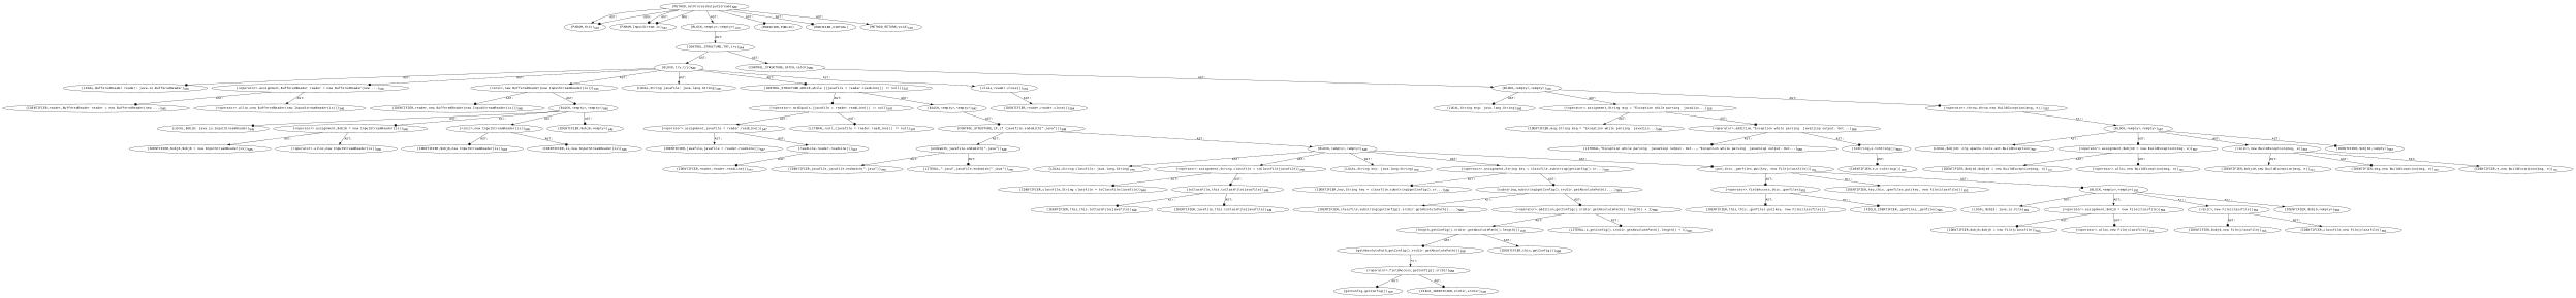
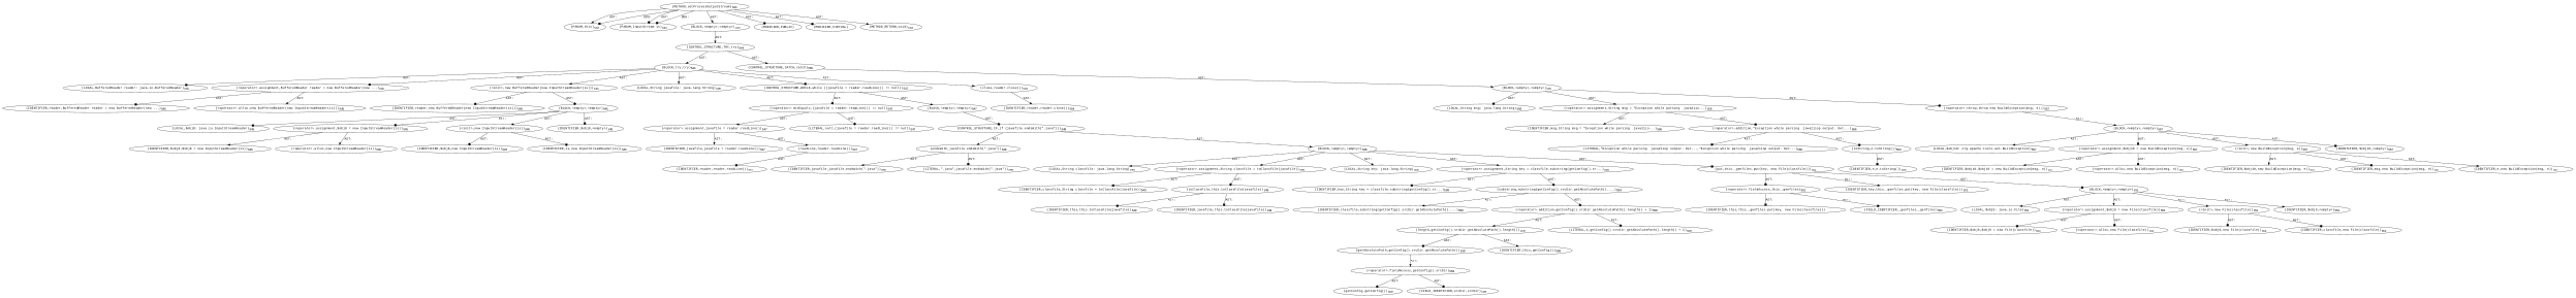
  digraph {
    fontname="Liberation Mono"
    node [fontname="Liberation Mono"]
    edge [arrowhead=box fontname="Liberation Mono"]
    n1 [label=<(METHOD,setProcessOutputStream)<SUB>543</SUB>>]
    n2 [label=<(PARAM,this)<SUB>543</SUB>>]
    n3 [label=<(PARAM,InputStream is)<SUB>543</SUB>>]
    n4 [label=<(BLOCK,&lt;empty&gt;,&lt;empty&gt;)<SUB>543</SUB>>]
    n5 [label=<(MODIFIER,PUBLIC)>]
    n6 [label=<(MODIFIER,VIRTUAL)>]
    n7 [label=<(METHOD_RETURN,void)<SUB>543</SUB>>]
    n8 [label=<(CONTROL_STRUCTURE,TRY,try)<SUB>544</SUB>>]
    n9 [label=<(BLOCK,try,try)<SUB>544</SUB>>]
    n10 [label=<(CONTROL_STRUCTURE,CATCH,catch)<SUB>555</SUB>>]
    n11 [label=<(LOCAL,BufferedReader reader: java.io.BufferedReader)<SUB>545</SUB>>]
    n12 [label=<(&lt;operator&gt;.assignment,BufferedReader reader = new BufferedReader(new ...)<SUB>545</SUB>>]
    n13 [label=<(&lt;init&gt;,new BufferedReader(new InputStreamReader(is)))<SUB>545</SUB>>]
    n14 [label=<(LOCAL,String javafile: java.lang.String)<SUB>546</SUB>>]
    n15 [label=<(CONTROL_STRUCTURE,WHILE,while ((javafile = reader.readLine()) != null))<SUB>547</SUB>>]
    n16 [label=<(close,reader.close())<SUB>554</SUB>>]
    n17 [label=<(BLOCK,&lt;empty&gt;,&lt;empty&gt;)<SUB>555</SUB>>]
    n18 [label=<(IDENTIFIER,reader,BufferedReader reader = new BufferedReader(new ...)<SUB>545</SUB>>]
    n19 [label=<(&lt;operator&gt;.alloc,new BufferedReader(new InputStreamReader(is)))<SUB>545</SUB>>]
    n20 [label=<(IDENTIFIER,reader,new BufferedReader(new InputStreamReader(is)))<SUB>545</SUB>>]
    n21 [label=<(BLOCK,&lt;empty&gt;,&lt;empty&gt;)<SUB>545</SUB>>]
    n22 [label=<(&lt;operator&gt;.notEquals,(javafile = reader.readLine()) != null)<SUB>547</SUB>>]
    n23 [label=<(BLOCK,&lt;empty&gt;,&lt;empty&gt;)<SUB>547</SUB>>]
    n24 [label=<(IDENTIFIER,reader,reader.close())<SUB>554</SUB>>]
    n25 [label=<(LOCAL,$obj8: java.io.InputStreamReader)<SUB>545</SUB>>]
    n26 [label=<(&lt;operator&gt;.assignment,$obj8 = new InputStreamReader(is))<SUB>545</SUB>>]
    n27 [label=<(&lt;init&gt;,new InputStreamReader(is))<SUB>545</SUB>>]
    n28 [label=<(IDENTIFIER,$obj8,&lt;empty&gt;)<SUB>545</SUB>>]
    n29 [label=<(IDENTIFIER,$obj8,$obj8 = new InputStreamReader(is))<SUB>545</SUB>>]
    n30 [label=<(&lt;operator&gt;.alloc,new InputStreamReader(is))<SUB>545</SUB>>]
    n31 [label=<(IDENTIFIER,$obj8,new InputStreamReader(is))<SUB>545</SUB>>]
    n32 [label=<(IDENTIFIER,is,new InputStreamReader(is))<SUB>545</SUB>>]
    n33 [label=<(&lt;operator&gt;.assignment,javafile = reader.readLine())<SUB>547</SUB>>]
    n34 [label=<(LITERAL,null,(javafile = reader.readLine()) != null)<SUB>547</SUB>>]
    n35 [label=<(CONTROL_STRUCTURE,IF,if (javafile.endsWith(&quot;.java&quot;)))<SUB>548</SUB>>]
    n36 [label=<(IDENTIFIER,javafile,javafile = reader.readLine())<SUB>547</SUB>>]
    n37 [label=<(readLine,reader.readLine())<SUB>547</SUB>>]
    n38 [label=<(IDENTIFIER,reader,reader.readLine())<SUB>547</SUB>>]
    n39 [label=<(endsWith,javafile.endsWith(&quot;.java&quot;))<SUB>548</SUB>>]
    n40 [label=<(BLOCK,&lt;empty&gt;,&lt;empty&gt;)<SUB>548</SUB>>]
    n41 [label=<(IDENTIFIER,javafile,javafile.endsWith(&quot;.java&quot;))<SUB>548</SUB>>]
    n42 [label=<(LITERAL,&quot;.java&quot;,javafile.endsWith(&quot;.java&quot;))<SUB>548</SUB>>]
    n43 [label=<(LOCAL,String classfile: java.lang.String)<SUB>549</SUB>>]
    n44 [label=<(&lt;operator&gt;.assignment,String classfile = toClassFile(javafile))<SUB>549</SUB>>]
    n45 [label=<(LOCAL,String key: java.lang.String)<SUB>550</SUB>>]
    n46 [label=<(&lt;operator&gt;.assignment,String key = classfile.substring(getConfig().sr...)<SUB>550</SUB>>]
    n47 [label=<(put,this._genfiles.put(key, new File(classfile)))<SUB>551</SUB>>]
    n48 [label=<(IDENTIFIER,classfile,String classfile = toClassFile(javafile))<SUB>549</SUB>>]
    n49 [label=<(toClassFile,this.toClassFile(javafile))<SUB>549</SUB>>]
    n50 [label=<(IDENTIFIER,key,String key = classfile.substring(getConfig().sr...)<SUB>550</SUB>>]
    n51 [label=<(substring,substring(getConfig().srcDir.getAbsolutePath()....)<SUB>550</SUB>>]
    n52 [label=<(&lt;operator&gt;.fieldAccess,this._genfiles)<SUB>551</SUB>>]
    n53 [label=<(IDENTIFIER,key,this._genfiles.put(key, new File(classfile)))<SUB>551</SUB>>]
    n54 [label=<(BLOCK,&lt;empty&gt;,&lt;empty&gt;)<SUB>551</SUB>>]
    n55 [label=<(IDENTIFIER,this,this.toClassFile(javafile))<SUB>549</SUB>>]
    n56 [label=<(IDENTIFIER,javafile,this.toClassFile(javafile))<SUB>549</SUB>>]
    n57 [label=<(IDENTIFIER,classfile,substring(getConfig().srcDir.getAbsolutePath()....)<SUB>550</SUB>>]
    n58 [label=<(&lt;operator&gt;.addition,getConfig().srcDir.getAbsolutePath().length() + 1)<SUB>550</SUB>>]
    n59 [label=<(length,getConfig().srcDir.getAbsolutePath().length())<SUB>550</SUB>>]
    n60 [label=<(LITERAL,1,getConfig().srcDir.getAbsolutePath().length() + 1)<SUB>550</SUB>>]
    n61 [label=<(getAbsolutePath,getConfig().srcDir.getAbsolutePath())<SUB>550</SUB>>]
    n62 [label=<(IDENTIFIER,this,getConfig())<SUB>550</SUB>>]
    n63 [label=<(&lt;operator&gt;.fieldAccess,getConfig().srcDir)<SUB>550</SUB>>]
    n64 [label=<(getConfig,getConfig())<SUB>550</SUB>>]
    n65 [label=<(FIELD_IDENTIFIER,srcDir,srcDir)<SUB>550</SUB>>]
    n66 [label=<(IDENTIFIER,this,this._genfiles.put(key, new File(classfile)))>]
    n67 [label=<(FIELD_IDENTIFIER,_genfiles,_genfiles)<SUB>551</SUB>>]
    n68 [label=<(LOCAL,$obj9: java.io.File)<SUB>551</SUB>>]
    n69 [label=<(&lt;operator&gt;.assignment,$obj9 = new File(classfile))<SUB>551</SUB>>]
    n70 [label=<(&lt;init&gt;,new File(classfile))<SUB>551</SUB>>]
    n71 [label=<(IDENTIFIER,$obj9,&lt;empty&gt;)<SUB>551</SUB>>]
    n72 [label=<(IDENTIFIER,$obj9,$obj9 = new File(classfile))<SUB>551</SUB>>]
    n73 [label=<(&lt;operator&gt;.alloc,new File(classfile))<SUB>551</SUB>>]
    n74 [label=<(IDENTIFIER,$obj9,new File(classfile))<SUB>551</SUB>>]
    n75 [label=<(IDENTIFIER,classfile,new File(classfile))<SUB>851</SUB>>]
    n76 [label=<(LOCAL,String msg: java.lang.String)<SUB>556</SUB>>]
    n77 [label=<(&lt;operator&gt;.assignment,String msg = &quot;Exception while parsing  java2iio...)<SUB>556</SUB>>]
    n78 [label=<(&lt;operator&gt;.throw,throw new BuildException(msg, e);)<SUB>557</SUB>>]
    n79 [label=<(IDENTIFIER,msg,String msg = &quot;Exception while parsing  java2iio...)<SUB>556</SUB>>]
    n80 [label=<(&lt;operator&gt;.addition,&quot;Exception while parsing  java2iiop output. Det...)<SUB>556</SUB>>]
    n81 [label=<(BLOCK,&lt;empty&gt;,&lt;empty&gt;)<SUB>557</SUB>>]
    n82 [label=<(LITERAL,&quot;Exception while parsing  java2iiop output. Det...,&quot;Exception while parsing  java2iiop output. Det...)<SUB>556</SUB>>]
    n83 [label=<(toString,e.toString())<SUB>556</SUB>>]
    n84 [label=<(IDENTIFIER,e,e.toString())<SUB>556</SUB>>]
    n85 [label=<(LOCAL,$obj10: org.apache.tools.ant.BuildException)<SUB>557</SUB>>]
    n86 [label=<(&lt;operator&gt;.assignment,$obj10 = new BuildException(msg, e))<SUB>557</SUB>>]
    n87 [label=<(&lt;init&gt;,new BuildException(msg, e))<SUB>557</SUB>>]
    n88 [label=<(IDENTIFIER,$obj10,&lt;empty&gt;)<SUB>557</SUB>>]
    n89 [label=<(IDENTIFIER,$obj10,$obj10 = new BuildException(msg, e))<SUB>557</SUB>>]
    n90 [label=<(&lt;operator&gt;.alloc,new BuildException(msg, e))<SUB>557</SUB>>]
    n91 [label=<(IDENTIFIER,$obj10,new BuildException(msg, e))<SUB>557</SUB>>]
    n92 [label=<(IDENTIFIER,msg,new BuildException(msg, e))<SUB>557</SUB>>]
    n93 [label=<(IDENTIFIER,e,new BuildException(msg, e))<SUB>557</SUB>>]
    n1 -> n2 [arrowhead=normal label="AST: "]
    n1 -> n2 [label="DDG: "]
    n1 -> n3 [label="AST: "]
    n1 -> n3 [label="DDG: "]
    n1 -> n4 [arrowhead=normal label="AST: "]
    n1 -> n5 [label="AST: "]
    n1 -> n6 [label="AST: "]
    n1 -> n7 [arrowhead=normal label="AST: "]
    n4 -> n8 [arrowhead=normal label="AST: "]
    n8 -> n9 [arrowhead=normal label="AST: "]
    n8 -> n10 [arrowhead=normal label="AST: "]
    n9 -> n11 [label="AST: "]
    n9 -> n12 [label="AST: "]
    n9 -> n13 [arrowhead=normal label="AST: "]
    n9 -> n14 [arrowhead=normal label="AST: "]
    n9 -> n15 [label="AST: "]
    n9 -> n16 [arrowhead=normal label="AST: "]
    n10 -> n17 [arrowhead=normal label="AST: "]
    n12 -> n18 [label="AST: "]
    n12 -> n19 [arrowhead=normal label="AST: "]
    n13 -> n20 [label="AST: "]
    n13 -> n21 [label="AST: "]
    n15 -> n22 [label="AST: "]
    n15 -> n23 [arrowhead=normal label="AST: "]
    n16 -> n24 [arrowhead=normal label="AST: "]
    n17 -> n76 [label="AST: "]
    n17 -> n77 [arrowhead=normal label="AST: "]
    n17 -> n78 [label="AST: "]
    n21 -> n25 [label="AST: "]
    n21 -> n26 [label="AST: "]
    n21 -> n27 [arrowhead=normal label="AST: "]
    n21 -> n28 [label="AST: "]
    n22 -> n33 [arrowhead=normal label="AST: "]
    n22 -> n34 [label="AST: "]
    n23 -> n35 [label="AST: "]
    n26 -> n29 [arrowhead=normal label="AST: "]
    n26 -> n30 [arrowhead=normal label="AST: "]
    n27 -> n31 [label="AST: "]
    n27 -> n32 [label="AST: "]
    n33 -> n36 [arrowhead=normal label="AST: "]
    n33 -> n37 [arrowhead=normal label="AST: "]
    n35 -> n39 [arrowhead=normal label="AST: "]
    n35 -> n40 [arrowhead=normal label="AST: "]
    n37 -> n38 [label="AST: "]
    n39 -> n41 [arrowhead=normal label="AST: "]
    n39 -> n42 [label="AST: "]
    n40 -> n43 [arrowhead=normal label="AST: "]
    n40 -> n44 [arrowhead=normal label="AST: "]
    n40 -> n45 [arrowhead=normal label="AST: "]
    n40 -> n46 [arrowhead=normal label="AST: "]
    n40 -> n47 [label="AST: "]
    n44 -> n48 [label="AST: "]
    n44 -> n49 [label="AST: "]
    n46 -> n50 [label="AST: "]
    n46 -> n51 [label="AST: "]
    n47 -> n52 [label="AST: "]
    n47 -> n53 [arrowhead=normal label="AST: "]
    n47 -> n54 [label="AST: "]
    n49 -> n55 [label="AST: "]
    n49 -> n56 [label="AST: "]
    n51 -> n57 [arrowhead=normal label="AST: "]
    n51 -> n58 [label="AST: "]
    n52 -> n66 [label="AST: "]
    n52 -> n67 [label="AST: "]
    n54 -> n68 [arrowhead=normal label="AST: "]
    n54 -> n69 [arrowhead=normal label="AST: "]
    n54 -> n70 [arrowhead=normal label="AST: "]
    n54 -> n71 [arrowhead=normal label="AST: "]
    n58 -> n59 [arrowhead=normal label="AST: "]
    n58 -> n60 [label="AST: "]
    n59 -> n61 [label="AST: "]
    n59 -> n62 [arrowhead=normal label="AST: "]
    n61 -> n63 [arrowhead=normal label="AST: "]
    n63 -> n64 [label="AST: "]
    n63 -> n65 [label="AST: "]
    n69 -> n72 [label="AST: "]
    n69 -> n73 [label="AST: "]
    n70 -> n74 [label="AST: "]
-   n70 -> n75 [arrowhead=normal label="AST: "]
+   n70 -> n75 [label="AST: "]
    n77 -> n79 [arrowhead=normal label="AST: "]
    n77 -> n80 [label="AST: "]
    n78 -> n81 [arrowhead=normal label="AST: "]
    n80 -> n82 [label="AST: "]
    n80 -> n83 [label="AST: "]
    n81 -> n85 [arrowhead=normal label="AST: "]
    n81 -> n86 [label="AST: "]
    n81 -> n87 [arrowhead=normal label="AST: "]
    n81 -> n88 [label="AST: "]
    n83 -> n84 [label="AST: "]
    n86 -> n89 [arrowhead=normal label="AST: "]
    n86 -> n90 [label="AST: "]
    n87 -> n91 [arrowhead=normal label="AST: "]
    n87 -> n92 [label="AST: "]
    n87 -> n93 [arrowhead=normal label="AST: "]
  }
